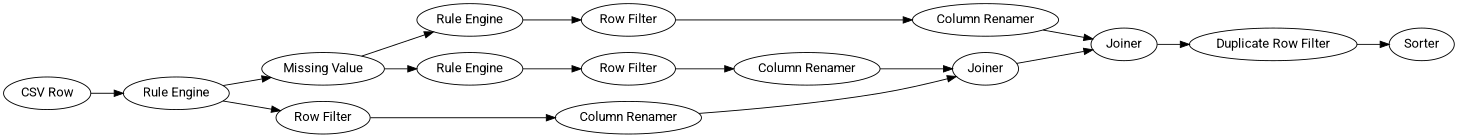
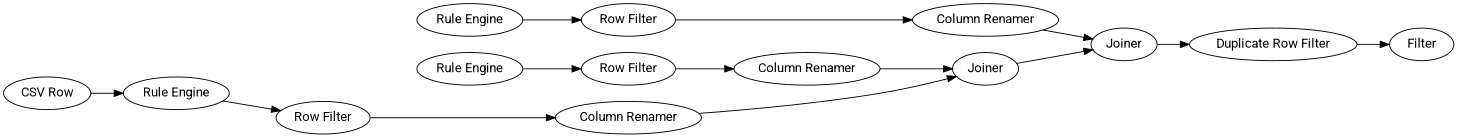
  digraph {
    fontname=Roboto
    rankdir=LR
    node [fontname=Roboto]
    edge [fontname=Roboto]
    n1 [label="CSV Row"]
    n2 [label="Rule Engine"]
-   n3 [label="Missing Value"]
    n4 [label="Row Filter"]
    n5 [label="Rule Engine"]
    n6 [label="Rule Engine"]
    n7 [label="Column Renamer"]
    n8 [label="Row Filter"]
    n9 [label="Row Filter"]
    n10 [label="Column Renamer"]
    n11 [label="Column Renamer"]
    n12 [label=Joiner]
    n13 [label=Joiner]
    n14 [label="Duplicate Row Filter"]
-   n15 [label=Sorter]
+   n15 [label=Filter]
    n1 -> n2
-   n2 -> n3
    n2 -> n4
-   n3 -> n5
-   n3 -> n6
    n4 -> n7
    n5 -> n8
    n6 -> n9
    n7 -> n12
    n8 -> n10
    n9 -> n11
    n10 -> n12
    n11 -> n13
    n12 -> n13
    n13 -> n14
    n14 -> n15
  }
